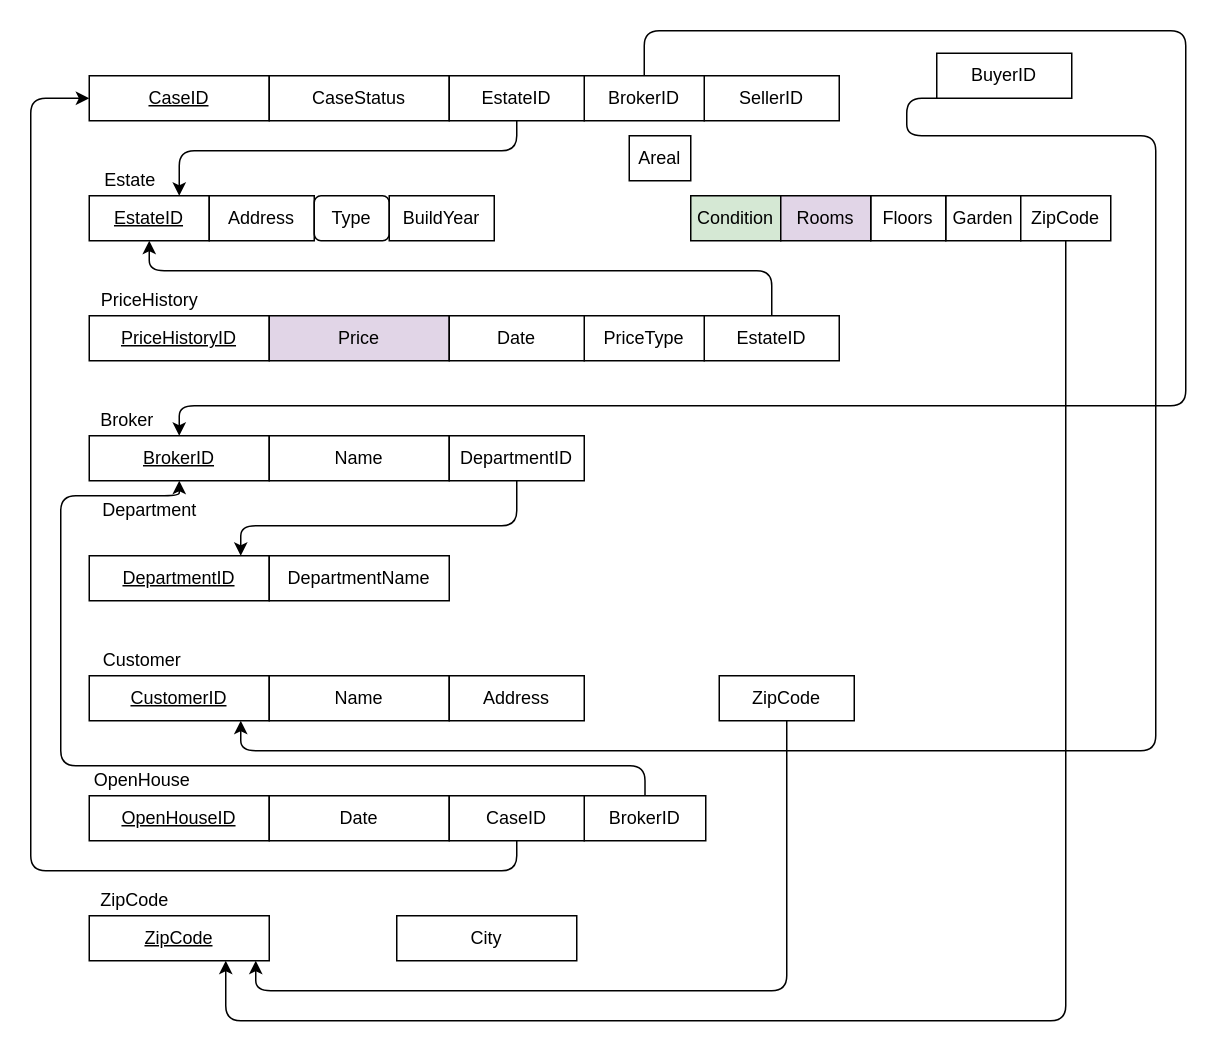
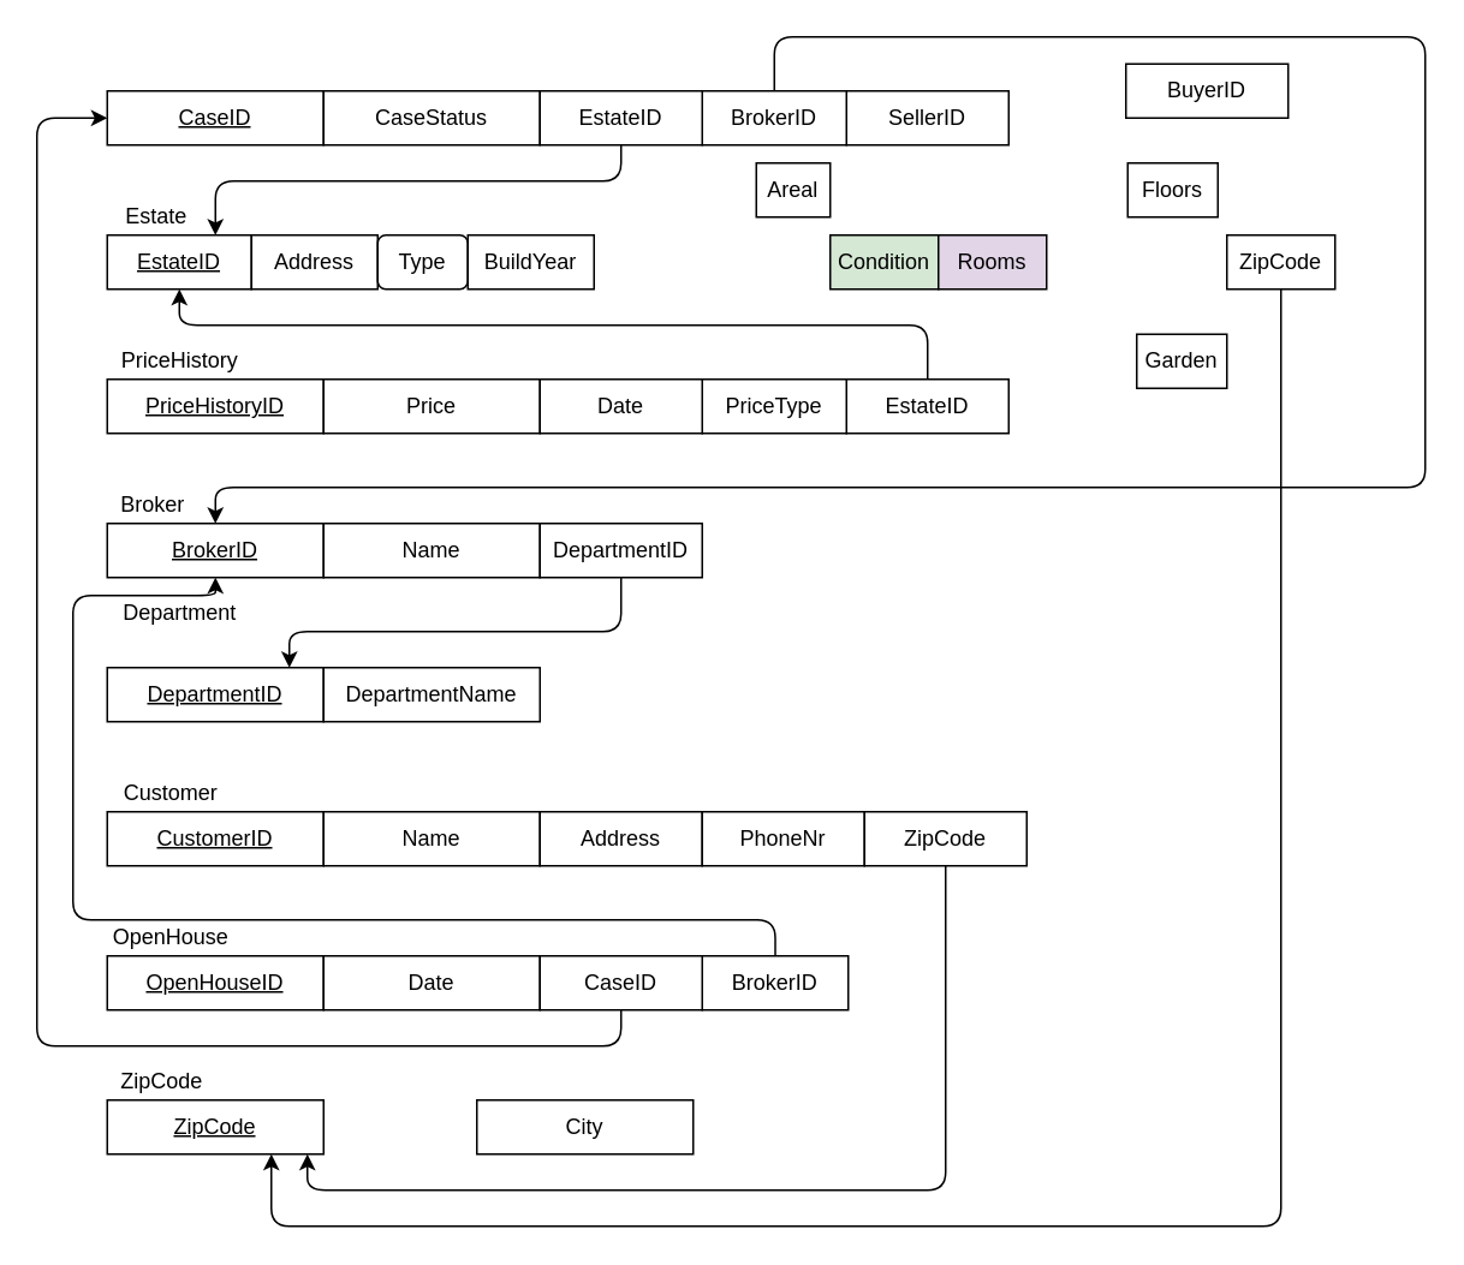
  <mxCell id="0" />
  <mxCell id="1" parent="0" />
  <mxCell id="2" value="&lt;u&gt;CaseID&lt;/u&gt;" style="rounded=0;whiteSpace=wrap;html=1;" vertex="1" parent="1"><mxGeometry x="59" y="50" width="120" height="30" as="geometry" /></mxCell>
  <mxCell id="3" value="CaseStatus" style="rounded=0;whiteSpace=wrap;html=1;" vertex="1" parent="1"><mxGeometry x="179" y="50" width="120" height="30" as="geometry" /></mxCell>
  <mxCell id="4" value="" style="edgeStyle=orthogonalEdgeStyle;rounded=1;orthogonalLoop=1;jettySize=auto;html=1;startArrow=classic;startFill=1;endArrow=none;endFill=0;" edge="1" parent="1" source="5" target="25"><mxGeometry relative="1" as="geometry"><Array as="points"><mxPoint x="99" y="180" /><mxPoint x="514" y="180" /></Array></mxGeometry></mxCell>
  <mxCell id="5" value="&lt;u&gt;EstateID&lt;/u&gt;" style="rounded=0;whiteSpace=wrap;html=1;" vertex="1" parent="1"><mxGeometry x="59" y="130" width="80" height="30" as="geometry" /></mxCell>
  <mxCell id="6" value="Address" style="rounded=0;whiteSpace=wrap;html=1;" vertex="1" parent="1"><mxGeometry x="139" y="130" width="70" height="30" as="geometry" /></mxCell>
  <mxCell id="7" value="Type" style="whiteSpace=wrap;html=1;rounded=1;" vertex="1" parent="1"><mxGeometry x="209" y="130" width="50" height="30" as="geometry" /></mxCell>
  <mxCell id="8" value="BuildYear" style="rounded=0;whiteSpace=wrap;html=1;" vertex="1" parent="1"><mxGeometry x="259" y="130" width="70" height="30" as="geometry" /></mxCell>
  <mxCell id="9" value="Estate" style="text;html=1;align=center;verticalAlign=middle;resizable=0;points=[];autosize=1;" vertex="1" parent="1"><mxGeometry x="61" y="110" width="50" height="20" as="geometry" /></mxCell>
  <mxCell id="10" value="Areal" style="rounded=0;whiteSpace=wrap;html=1;" vertex="1" parent="1"><mxGeometry x="419" y="90" width="41" height="30" as="geometry" /></mxCell>
  <mxCell id="11" value="Condition" style="rounded=0;whiteSpace=wrap;html=1;fillColor=#d5e8d4;" vertex="1" parent="1"><mxGeometry x="460" y="130" width="60" height="30" as="geometry" /></mxCell>
  <mxCell id="12" value="SellerID" style="rounded=0;whiteSpace=wrap;html=1;" vertex="1" parent="1"><mxGeometry x="469" y="50" width="90" height="30" as="geometry" /></mxCell>
  <mxCell id="13" value="" style="edgeStyle=orthogonalEdgeStyle;rounded=1;orthogonalLoop=1;jettySize=auto;html=1;startArrow=none;startFill=0;endArrow=classic;endFill=1;" edge="1" parent="1" source="14" target="30"><mxGeometry relative="1" as="geometry"><Array as="points"><mxPoint x="429" y="20" /><mxPoint x="790" y="20" /><mxPoint x="790" y="270" /><mxPoint x="119" y="270" /></Array></mxGeometry></mxCell>
  <mxCell id="14" value="BrokerID" style="rounded=0;whiteSpace=wrap;html=1;" vertex="1" parent="1"><mxGeometry x="389" y="50" width="80" height="30" as="geometry" /></mxCell>
  <mxCell id="15" value="" style="edgeStyle=orthogonalEdgeStyle;rounded=1;orthogonalLoop=1;jettySize=auto;html=1;" edge="1" parent="1" source="16" target="5"><mxGeometry relative="1" as="geometry"><Array as="points"><mxPoint x="344" y="100" /><mxPoint x="119" y="100" /></Array></mxGeometry></mxCell>
  <mxCell id="16" value="EstateID" style="rounded=0;whiteSpace=wrap;html=1;" vertex="1" parent="1"><mxGeometry x="299" y="50" width="90" height="30" as="geometry" /></mxCell>
- <mxCell id="17" value="Garden" style="rounded=0;whiteSpace=wrap;html=1;" vertex="1" parent="1"><mxGeometry x="630" y="130" width="50" height="30" as="geometry" /></mxCell>
- <mxCell id="18" value="Floors" style="rounded=0;whiteSpace=wrap;html=1;" vertex="1" parent="1"><mxGeometry x="580" y="130" width="50" height="30" as="geometry" /></mxCell>
+ <mxCell id="17" value="Garden" style="rounded=0;whiteSpace=wrap;html=1;" vertex="1" parent="1"><mxGeometry x="630" y="185" width="50" height="30" as="geometry" /></mxCell>
+ <mxCell id="18" value="Floors" style="rounded=0;whiteSpace=wrap;html=1;" vertex="1" parent="1"><mxGeometry x="625" y="90" width="50" height="30" as="geometry" /></mxCell>
  <mxCell id="19" value="Rooms" style="rounded=0;whiteSpace=wrap;html=1;fillColor=#e1d5e7;" vertex="1" parent="1"><mxGeometry x="520" y="130" width="60" height="30" as="geometry" /></mxCell>
- <mxCell id="20" style="edgeStyle=orthogonalEdgeStyle;rounded=1;orthogonalLoop=1;jettySize=auto;html=1;exitX=0.5;exitY=1;exitDx=0;exitDy=0;startArrow=none;startFill=0;endArrow=classic;endFill=1;" edge="1" parent="1" source="21" target="38"><mxGeometry relative="1" as="geometry"><Array as="points"><mxPoint x="604" y="90" /><mxPoint x="770" y="90" /><mxPoint x="770" y="500" /><mxPoint x="160" y="500" /></Array></mxGeometry></mxCell>
  <mxCell id="21" value="BuyerID" style="rounded=0;whiteSpace=wrap;html=1;" vertex="1" parent="1"><mxGeometry x="624" y="35" width="90" height="30" as="geometry" /></mxCell>
  <mxCell id="22" value="&lt;u&gt;PriceHistoryID&lt;/u&gt;" style="rounded=0;whiteSpace=wrap;html=1;" vertex="1" parent="1"><mxGeometry x="59" y="210" width="120" height="30" as="geometry" /></mxCell>
- <mxCell id="23" value="Price" style="rounded=0;whiteSpace=wrap;html=1;fillColor=#e1d5e7;" vertex="1" parent="1"><mxGeometry x="179" y="210" width="120" height="30" as="geometry" /></mxCell>
+ <mxCell id="23" value="Price" style="rounded=0;whiteSpace=wrap;html=1;" vertex="1" parent="1"><mxGeometry x="179" y="210" width="120" height="30" as="geometry" /></mxCell>
  <mxCell id="24" value="PriceHistory" style="text;html=1;align=center;verticalAlign=middle;resizable=0;points=[];autosize=1;" vertex="1" parent="1"><mxGeometry x="59" y="190" width="80" height="20" as="geometry" /></mxCell>
  <mxCell id="25" value="EstateID" style="rounded=0;whiteSpace=wrap;html=1;" vertex="1" parent="1"><mxGeometry x="469" y="210" width="90" height="30" as="geometry" /></mxCell>
  <mxCell id="26" value="PriceType" style="rounded=0;whiteSpace=wrap;html=1;" vertex="1" parent="1"><mxGeometry x="389" y="210" width="80" height="30" as="geometry" /></mxCell>
  <mxCell id="27" value="Date" style="rounded=0;whiteSpace=wrap;html=1;" vertex="1" parent="1"><mxGeometry x="299" y="210" width="90" height="30" as="geometry" /></mxCell>
  <mxCell id="28" style="edgeStyle=orthogonalEdgeStyle;rounded=1;orthogonalLoop=1;jettySize=auto;html=1;exitX=0.5;exitY=1;exitDx=0;exitDy=0;startArrow=none;startFill=0;endArrow=classic;endFill=1;" edge="1" parent="1" source="29" target="52"><mxGeometry relative="1" as="geometry"><Array as="points"><mxPoint x="710" y="680" /><mxPoint x="150" y="680" /></Array></mxGeometry></mxCell>
  <mxCell id="29" value="ZipCode" style="rounded=0;whiteSpace=wrap;html=1;" vertex="1" parent="1"><mxGeometry x="680" y="130" width="60" height="30" as="geometry" /></mxCell>
  <mxCell id="30" value="&lt;u&gt;BrokerID&lt;/u&gt;" style="rounded=0;whiteSpace=wrap;html=1;" vertex="1" parent="1"><mxGeometry x="59" y="290" width="120" height="30" as="geometry" /></mxCell>
  <mxCell id="31" value="Name" style="rounded=0;whiteSpace=wrap;html=1;" vertex="1" parent="1"><mxGeometry x="179" y="290" width="120" height="30" as="geometry" /></mxCell>
  <mxCell id="32" value="Broker" style="text;html=1;align=center;verticalAlign=middle;resizable=0;points=[];autosize=1;" vertex="1" parent="1"><mxGeometry x="59" y="270" width="50" height="20" as="geometry" /></mxCell>
  <mxCell id="33" value="" style="edgeStyle=orthogonalEdgeStyle;rounded=1;orthogonalLoop=1;jettySize=auto;html=1;startArrow=none;startFill=0;endArrow=classic;endFill=1;" edge="1" parent="1" source="34" target="35"><mxGeometry relative="1" as="geometry"><Array as="points"><mxPoint x="344" y="350" /><mxPoint x="160" y="350" /></Array></mxGeometry></mxCell>
  <mxCell id="34" value="DepartmentID" style="rounded=0;whiteSpace=wrap;html=1;" vertex="1" parent="1"><mxGeometry x="299" y="290" width="90" height="30" as="geometry" /></mxCell>
  <mxCell id="35" value="&lt;u&gt;DepartmentID&lt;/u&gt;" style="rounded=0;whiteSpace=wrap;html=1;" vertex="1" parent="1"><mxGeometry x="59" y="370" width="120" height="30" as="geometry" /></mxCell>
  <mxCell id="36" value="DepartmentName" style="rounded=0;whiteSpace=wrap;html=1;" vertex="1" parent="1"><mxGeometry x="179" y="370" width="120" height="30" as="geometry" /></mxCell>
  <mxCell id="37" value="Department" style="text;html=1;align=center;verticalAlign=middle;resizable=0;points=[];autosize=1;" vertex="1" parent="1"><mxGeometry x="59" y="330" width="80" height="20" as="geometry" /></mxCell>
  <mxCell id="38" value="&lt;u&gt;CustomerID&lt;/u&gt;" style="rounded=0;whiteSpace=wrap;html=1;" vertex="1" parent="1"><mxGeometry x="59" y="450" width="120" height="30" as="geometry" /></mxCell>
  <mxCell id="39" value="Name" style="rounded=0;whiteSpace=wrap;html=1;" vertex="1" parent="1"><mxGeometry x="179" y="450" width="120" height="30" as="geometry" /></mxCell>
  <mxCell id="40" value="Customer" style="text;html=1;align=center;verticalAlign=middle;resizable=0;points=[];autosize=1;" vertex="1" parent="1"><mxGeometry x="59" y="430" width="70" height="20" as="geometry" /></mxCell>
  <mxCell id="41" value="Address" style="rounded=0;whiteSpace=wrap;html=1;" vertex="1" parent="1"><mxGeometry x="299" y="450" width="90" height="30" as="geometry" /></mxCell>
+ <mxCell id="42" value="PhoneNr" style="rounded=0;whiteSpace=wrap;html=1;" vertex="1" parent="1"><mxGeometry x="389" y="450" width="90" height="30" as="geometry" /></mxCell>
  <mxCell id="43" style="edgeStyle=orthogonalEdgeStyle;rounded=1;orthogonalLoop=1;jettySize=auto;html=1;exitX=0.5;exitY=1;exitDx=0;exitDy=0;startArrow=none;startFill=0;endArrow=classic;endFill=1;" edge="1" parent="1" source="44" target="52"><mxGeometry relative="1" as="geometry"><Array as="points"><mxPoint x="524" y="660" /><mxPoint x="170" y="660" /></Array></mxGeometry></mxCell>
  <mxCell id="44" value="ZipCode" style="rounded=0;whiteSpace=wrap;html=1;" vertex="1" parent="1"><mxGeometry x="479" y="450" width="90" height="30" as="geometry" /></mxCell>
  <mxCell id="45" value="&lt;u&gt;OpenHouseID&lt;/u&gt;" style="rounded=0;whiteSpace=wrap;html=1;" vertex="1" parent="1"><mxGeometry x="59" y="530" width="120" height="30" as="geometry" /></mxCell>
  <mxCell id="46" value="Date" style="rounded=0;whiteSpace=wrap;html=1;" vertex="1" parent="1"><mxGeometry x="179" y="530" width="120" height="30" as="geometry" /></mxCell>
  <mxCell id="47" value="OpenHouse" style="text;html=1;align=center;verticalAlign=middle;resizable=0;points=[];autosize=1;" vertex="1" parent="1"><mxGeometry x="54" y="510" width="80" height="20" as="geometry" /></mxCell>
  <mxCell id="48" style="edgeStyle=orthogonalEdgeStyle;rounded=1;orthogonalLoop=1;jettySize=auto;html=1;exitX=0.5;exitY=0;exitDx=0;exitDy=0;startArrow=none;startFill=0;endArrow=classic;endFill=1;" edge="1" parent="1" source="49" target="30"><mxGeometry relative="1" as="geometry"><Array as="points"><mxPoint x="430" y="510" /><mxPoint x="40" y="510" /><mxPoint x="40" y="330" /><mxPoint x="119" y="330" /></Array></mxGeometry></mxCell>
  <mxCell id="49" value="BrokerID" style="rounded=0;whiteSpace=wrap;html=1;" vertex="1" parent="1"><mxGeometry x="389" y="530" width="81" height="30" as="geometry" /></mxCell>
  <mxCell id="50" style="edgeStyle=orthogonalEdgeStyle;rounded=1;orthogonalLoop=1;jettySize=auto;html=1;exitX=0.5;exitY=1;exitDx=0;exitDy=0;startArrow=none;startFill=0;endArrow=classic;endFill=1;" edge="1" parent="1" source="51" target="2"><mxGeometry relative="1" as="geometry"><Array as="points"><mxPoint x="344" y="580" /><mxPoint x="20" y="580" /><mxPoint x="20" y="65" /></Array></mxGeometry></mxCell>
  <mxCell id="51" value="CaseID" style="rounded=0;whiteSpace=wrap;html=1;" vertex="1" parent="1"><mxGeometry x="299" y="530" width="90" height="30" as="geometry" /></mxCell>
  <mxCell id="52" value="&lt;u&gt;ZipCode&lt;/u&gt;" style="rounded=0;whiteSpace=wrap;html=1;" vertex="1" parent="1"><mxGeometry x="59" y="610" width="120" height="30" as="geometry" /></mxCell>
  <mxCell id="53" value="City" style="rounded=0;whiteSpace=wrap;html=1;" vertex="1" parent="1"><mxGeometry x="264" y="610" width="120" height="30" as="geometry" /></mxCell>
  <mxCell id="54" value="ZipCode" style="text;html=1;align=center;verticalAlign=middle;resizable=0;points=[];autosize=1;" vertex="1" parent="1"><mxGeometry x="59" y="590" width="60" height="20" as="geometry" /></mxCell>
